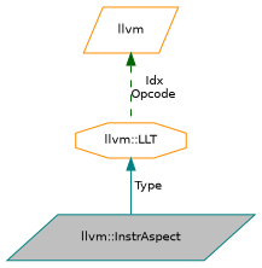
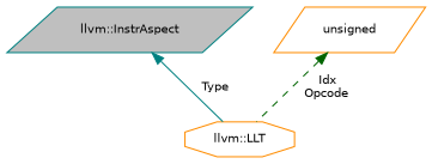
  digraph {
    node [color=darkorange fontname=Helvetica fontsize=10 shape=parallelogram]
    edge [dir=back fontname=Helvetica fontsize=10 labelfontname=Helvetica labelfontsize=10]
    n1 [color=teal fillcolor=grey75 fontcolor=black height=0.2 label="llvm::InstrAspect" style=filled width=0.4]
-   n2 [height=0.2 label=llvm width=0.4]
+   n2 [height=0.2 label=unsigned width=0.4]
    n3 [height=0.2 label="llvm::LLT" shape=octagon width=0.4]
    n2 -> n3 [color=darkgreen label=" Idx\nOpcode" style=dashed]
-   n3 -> n1 [color=teal label=" Type" style=solid]
+   n1 -> n3 [color=teal label=" Type" style=solid]
  }
